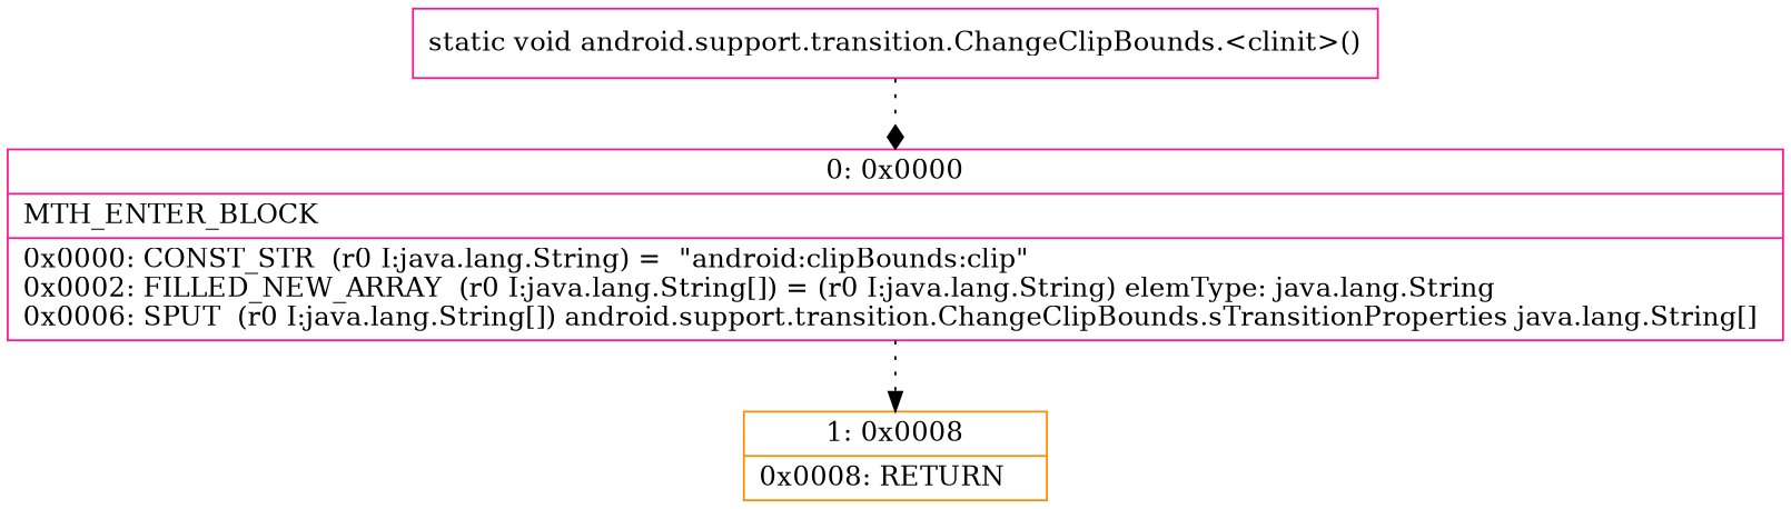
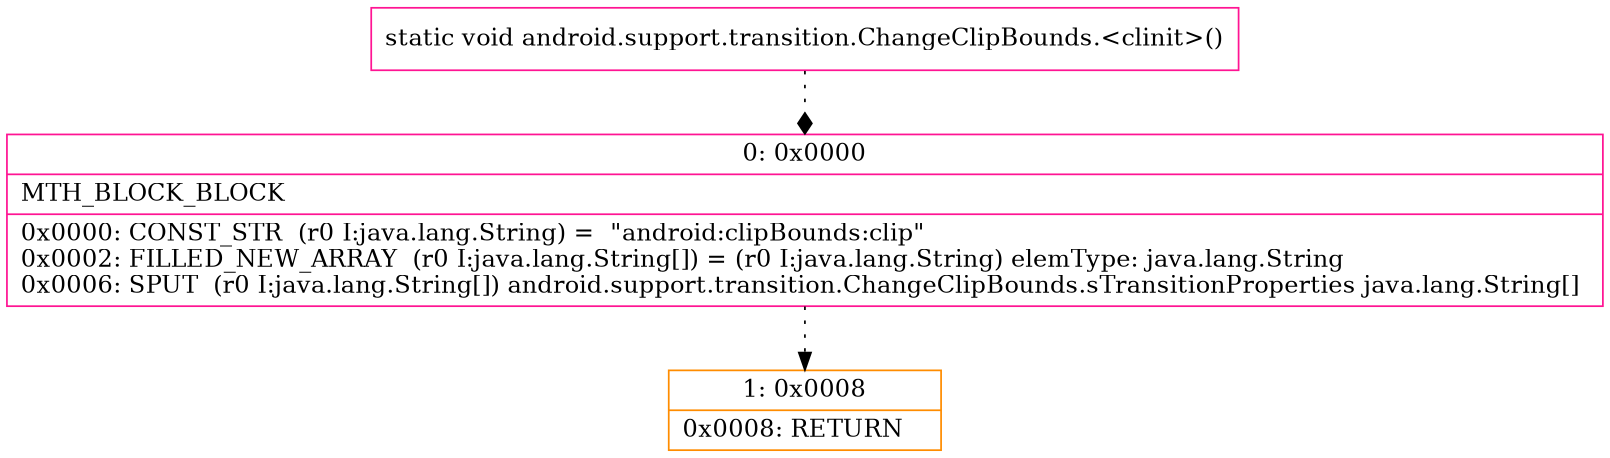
  digraph {
    node [shape=record color=deeppink]
    edge [style=dotted]
-   n1 [label="{0\:\ 0x0000|MTH_ENTER_BLOCK\l|0x0000: CONST_STR  (r0 I:java.lang.String) =  \"android:clipBounds:clip\" \l0x0002: FILLED_NEW_ARRAY  (r0 I:java.lang.String[]) = (r0 I:java.lang.String) elemType: java.lang.String \l0x0006: SPUT  (r0 I:java.lang.String[]) android.support.transition.ChangeClipBounds.sTransitionProperties java.lang.String[] \l}"]
+   n1 [label="{0\:\ 0x0000|MTH_BLOCK_BLOCK\l|0x0000: CONST_STR  (r0 I:java.lang.String) =  \"android:clipBounds:clip\" \l0x0002: FILLED_NEW_ARRAY  (r0 I:java.lang.String[]) = (r0 I:java.lang.String) elemType: java.lang.String \l0x0006: SPUT  (r0 I:java.lang.String[]) android.support.transition.ChangeClipBounds.sTransitionProperties java.lang.String[] \l}"]
    n2 [label="{1\:\ 0x0008|0x0008: RETURN   \l}" color=darkorange]
    n3 [label="{static void android.support.transition.ChangeClipBounds.\<clinit\>() }"]
    n1 -> n2 [arrowhead=normal]
    n3 -> n1 [arrowhead=diamond]
  }
